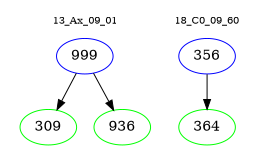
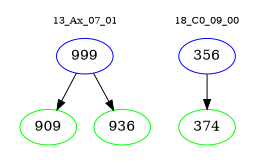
  digraph {
    node [color=green]
    edge [color=black]
    n1 [color=blue label=999]
-   n2 [label=309]
+   n2 [label=909]
    n3 [label=936]
    n4 [color=blue label=356]
-   n5 [label=364]
+   n5 [label=374]
    subgraph cluster_1 {
      color=white
      fontsize=10
-     label="13_Ax_09_01"
+     label="13_Ax_07_01"
      n1
      n2
      n3
    }
    subgraph cluster_2 {
      color=white
      fontsize=10
-     label="18_C0_09_60"
+     label="18_C0_09_00"
      n4
      n5
    }
    n1 -> n2
    n1 -> n3
    n4 -> n5
  }
